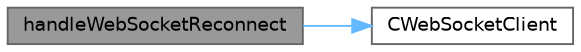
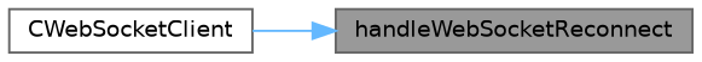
  digraph {
    rankdir=RL
    node [fontname=Helvetica fontsize=10 shape=box style=filled]
    n1 [color=gray40 fillcolor=grey60 fontcolor=black height=0.2 label=handleWebSocketReconnect width=0.4]
    n2 [color=grey40 fillcolor=white height=0.2 label=CWebSocketClient width=0.4]
-   n2 -> n1 [color=steelblue1 dir=back fontname=Helvetica fontsize=10 labelfontname=Helvetica labelfontsize=10 style=solid]
+   n1 -> n2 [color=steelblue1 dir=back fontname=Helvetica fontsize=10 labelfontname=Helvetica labelfontsize=10 style=solid]
  }
